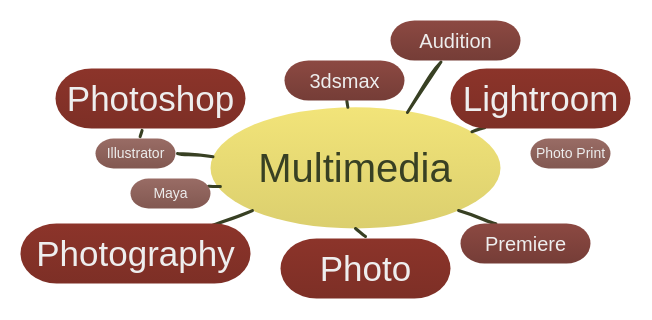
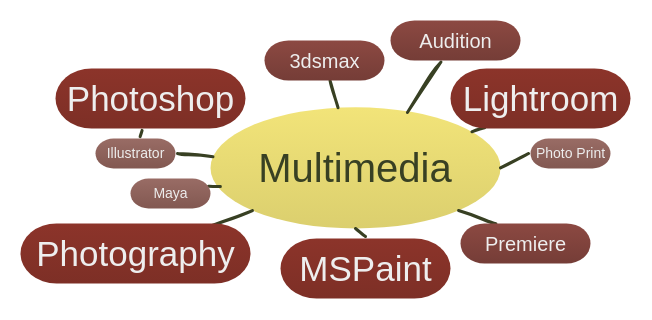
  <mxCell id="0" />
  <mxCell id="1" parent="0" />
  <mxCell id="2" value="Multimedia" style="ellipse;whiteSpace=wrap;html=1;shadow=0;fontFamily=Helvetica;fontSize=40;align=center;strokeWidth=3;strokeColor=none;fillColor=#F2E479;fontColor=#384023;gradientColor=#DBCF6E;fontStyle=0;perimeter=ellipsePerimeter;" parent="1" vertex="1"><mxGeometry x="210" y="106.75" width="290" height="121.25" as="geometry" /></mxCell>
  <mxCell id="3" style="edgeStyle=none;rounded=0;sketch=1;fillWeight=0;hachureGap=4;hachureAngle=-41;jiggle=1;simplification=0;orthogonalLoop=1;jettySize=auto;html=1;startSize=5;endArrow=none;strokeColor=#384023;strokeWidth=3;fillColor=#b0e3e6;fontSize=35;fontColor=#384023;" parent="1" source="4" target="2" edge="1"><mxGeometry relative="1" as="geometry" /></mxCell>
- <mxCell id="4" value="3dsmax" style="rounded=1;strokeWidth=3;shadow=0;html=1;fontSize=20;strokeColor=none;fontColor=#EEEEEE;arcSize=60;absoluteArcSize=0;perimeter=ellipsePerimeter;fillColor=#8C4942;gradientColor=#753D37;" parent="1" vertex="1"><mxGeometry x="284" y="60" width="120" height="40" as="geometry" /></mxCell>
+ <mxCell id="4" value="3dsmax" style="rounded=1;strokeWidth=3;shadow=0;html=1;fontSize=20;strokeColor=none;fontColor=#EEEEEE;arcSize=60;absoluteArcSize=0;perimeter=ellipsePerimeter;fillColor=#8C4942;gradientColor=#753D37;" parent="1" vertex="1"><mxGeometry x="264" y="40" width="120" height="40" as="geometry" /></mxCell>
  <mxCell id="5" style="edgeStyle=none;rounded=0;sketch=1;fillWeight=0;hachureGap=4;hachureAngle=-41;jiggle=1;simplification=0;orthogonalLoop=1;jettySize=auto;html=1;startSize=5;endArrow=none;strokeColor=#384023;strokeWidth=3;fillColor=#b0e3e6;fontSize=35;fontColor=#384023;entryX=0.679;entryY=0.043;entryDx=0;entryDy=0;entryPerimeter=0;" parent="1" source="6" target="2" edge="1"><mxGeometry relative="1" as="geometry" /></mxCell>
  <mxCell id="6" value="Audition" style="rounded=1;strokeWidth=3;shadow=0;html=1;fontSize=20;strokeColor=none;glass=0;perimeterSpacing=2;arcSize=60;fillOpacity=100;fontColor=#EEEEEE;absoluteArcSize=0;perimeter=ellipsePerimeter;fillColor=#8C4942;gradientColor=#753D37;" parent="1" vertex="1"><mxGeometry x="390" y="20" width="130" height="40" as="geometry" /></mxCell>
  <mxCell id="7" style="edgeStyle=none;rounded=0;sketch=1;fillWeight=0;hachureGap=4;hachureAngle=-41;jiggle=1;simplification=0;orthogonalLoop=1;jettySize=auto;html=1;exitX=0.196;exitY=0.957;exitDx=0;exitDy=0;startSize=5;endArrow=none;strokeColor=#384023;strokeWidth=3;fillColor=#b0e3e6;fontSize=35;fontColor=#384023;exitPerimeter=0;" parent="1" source="8" target="2" edge="1"><mxGeometry relative="1" as="geometry" /></mxCell>
  <mxCell id="8" value="Lightroom" style="rounded=1;strokeWidth=3;shadow=0;html=1;fontSize=35;strokeColor=none;fillColor=#8C342A;glass=0;perimeterSpacing=2;arcSize=60;fillOpacity=100;fontColor=#EEEEEE;absoluteArcSize=0;gradientColor=#7D2F26;perimeter=ellipsePerimeter;" parent="1" vertex="1"><mxGeometry x="450" y="68" width="180" height="60" as="geometry" /></mxCell>
  <mxCell id="9" style="edgeStyle=none;rounded=0;sketch=1;fillWeight=0;hachureGap=4;hachureAngle=-41;jiggle=1;simplification=0;orthogonalLoop=1;jettySize=auto;html=1;entryX=0;entryY=1;entryDx=0;entryDy=0;startSize=5;endArrow=none;strokeColor=#384023;strokeWidth=3;fillColor=#b0e3e6;fontSize=35;fontColor=#384023;" parent="1" source="10" target="2" edge="1"><mxGeometry relative="1" as="geometry" /></mxCell>
  <mxCell id="10" value="Photography" style="rounded=1;strokeWidth=3;shadow=0;html=1;fontSize=35;strokeColor=none;fillColor=#8C342A;glass=0;perimeterSpacing=2;arcSize=60;fillOpacity=100;fontColor=#EEEEEE;absoluteArcSize=0;gradientColor=#7D2F26;perimeter=ellipsePerimeter;" parent="1" vertex="1"><mxGeometry x="20" y="223" width="230" height="60" as="geometry" /></mxCell>
  <mxCell id="11" style="edgeStyle=none;rounded=0;sketch=1;fillWeight=0;hachureGap=4;hachureAngle=-41;jiggle=1;simplification=0;orthogonalLoop=1;jettySize=auto;html=1;startSize=5;endArrow=none;strokeColor=#384023;strokeWidth=3;fillColor=#b0e3e6;fontSize=35;fontColor=#384023;" parent="1" source="12" target="16" edge="1"><mxGeometry relative="1" as="geometry" /></mxCell>
  <mxCell id="12" value="Photoshop" style="rounded=1;strokeWidth=3;shadow=0;fontSize=35;strokeColor=none;fillColor=#8C342A;glass=0;perimeterSpacing=2;arcSize=60;fillOpacity=100;labelBackgroundColor=none;labelBorderColor=none;html=1;fontFamily=Helvetica;absoluteArcSize=0;imageAspect=1;portConstraintRotation=0;container=0;comic=0;fontColor=#EEEEEE;gradientColor=#7D2F26;perimeter=ellipsePerimeter;" parent="1" vertex="1"><mxGeometry x="55" y="68" width="190" height="60" as="geometry" /></mxCell>
+ <mxCell id="13" style="edgeStyle=none;rounded=0;sketch=1;fillWeight=0;hachureGap=4;hachureAngle=-41;jiggle=1;simplification=0;orthogonalLoop=1;jettySize=auto;html=1;exitX=0;exitY=0.5;exitDx=0;exitDy=0;entryX=1;entryY=0.5;entryDx=0;entryDy=0;startSize=5;endArrow=none;strokeColor=#384023;strokeWidth=3;fillColor=#b0e3e6;fontSize=35;fontColor=#384023;" parent="1" source="14" target="2" edge="1"><mxGeometry relative="1" as="geometry" /></mxCell>
  <mxCell id="14" value="Photo Print" style="rounded=1;strokeWidth=3;shadow=0;html=1;fontSize=14;strokeColor=none;glass=0;perimeterSpacing=2;arcSize=60;fillOpacity=100;fontColor=#EEEEEE;absoluteArcSize=0;perimeter=ellipsePerimeter;fillColor=#996C65;gradientColor=#825851;" parent="1" vertex="1"><mxGeometry x="530" y="138" width="80" height="30" as="geometry" /></mxCell>
  <mxCell id="15" style="edgeStyle=none;rounded=0;sketch=1;fillWeight=0;hachureGap=4;hachureAngle=-41;jiggle=1;simplification=0;orthogonalLoop=1;jettySize=auto;html=1;exitX=1;exitY=0.5;exitDx=0;exitDy=0;startSize=5;endArrow=none;strokeColor=#384023;strokeWidth=3;fillColor=#b0e3e6;fontSize=35;fontColor=#384023;" parent="1" source="16" target="2" edge="1"><mxGeometry relative="1" as="geometry" /></mxCell>
  <mxCell id="16" value="Illustrator" style="rounded=1;strokeWidth=3;shadow=0;html=1;fontSize=14;strokeColor=none;glass=0;perimeterSpacing=2;arcSize=60;fillOpacity=100;fontColor=#EEEEEE;absoluteArcSize=0;perimeter=ellipsePerimeter;fillColor=#996C65;gradientColor=#825851;" parent="1" vertex="1"><mxGeometry x="95" y="138" width="80" height="30" as="geometry" /></mxCell>
  <mxCell id="17" style="edgeStyle=none;rounded=0;sketch=1;fillWeight=0;hachureGap=4;hachureAngle=-41;jiggle=1;simplification=0;orthogonalLoop=1;jettySize=auto;html=1;exitX=1;exitY=0.25;exitDx=0;exitDy=0;entryX=0.034;entryY=0.654;entryDx=0;entryDy=0;entryPerimeter=0;startSize=5;endArrow=none;strokeColor=#384023;strokeWidth=3;fillColor=#b0e3e6;fontSize=35;fontColor=#384023;" parent="1" source="18" target="2" edge="1"><mxGeometry relative="1" as="geometry" /></mxCell>
  <mxCell id="18" value="Maya" style="rounded=1;strokeWidth=3;shadow=0;html=1;fontSize=14;strokeColor=none;glass=0;perimeterSpacing=2;arcSize=60;fillOpacity=100;fontColor=#EEEEEE;absoluteArcSize=0;perimeter=ellipsePerimeter;fillColor=#996C65;gradientColor=#825851;" parent="1" vertex="1"><mxGeometry x="130" y="178" width="80" height="30" as="geometry" /></mxCell>
  <mxCell id="19" style="edgeStyle=none;rounded=0;sketch=1;fillWeight=0;hachureGap=4;hachureAngle=-41;jiggle=1;simplification=0;orthogonalLoop=1;jettySize=auto;html=1;exitX=0.25;exitY=0;exitDx=0;exitDy=0;entryX=1;entryY=1;entryDx=0;entryDy=0;startSize=5;endArrow=none;strokeColor=#384023;strokeWidth=3;fillColor=#b0e3e6;fontSize=35;fontColor=#384023;" parent="1" source="20" target="2" edge="1"><mxGeometry relative="1" as="geometry" /></mxCell>
  <mxCell id="20" value="Premiere" style="rounded=1;strokeWidth=3;shadow=0;html=1;fontSize=20;strokeColor=none;glass=0;perimeterSpacing=2;arcSize=60;fillOpacity=100;fontColor=#EEEEEE;absoluteArcSize=0;perimeter=ellipsePerimeter;fillColor=#8C4942;gradientColor=#753D37;" parent="1" vertex="1"><mxGeometry x="460" y="223" width="130" height="40" as="geometry" /></mxCell>
  <mxCell id="21" style="edgeStyle=none;rounded=0;sketch=1;fillWeight=0;hachureGap=4;hachureAngle=-41;jiggle=1;simplification=0;orthogonalLoop=1;jettySize=auto;html=1;exitX=0.5;exitY=0;exitDx=0;exitDy=0;entryX=0.5;entryY=1;entryDx=0;entryDy=0;startSize=5;endArrow=none;strokeColor=#384023;strokeWidth=3;fillColor=#b0e3e6;fontSize=35;fontColor=#384023;" parent="1" source="22" target="2" edge="1"><mxGeometry relative="1" as="geometry" /></mxCell>
- <mxCell id="22" value="Photo" style="rounded=1;strokeWidth=3;shadow=0;html=1;fontSize=35;strokeColor=none;fillColor=#8C342A;glass=0;perimeterSpacing=2;arcSize=60;fillOpacity=100;fontColor=#EEEEEE;absoluteArcSize=0;gradientColor=#7D2F26;perimeter=ellipsePerimeter;" parent="1" vertex="1"><mxGeometry x="280" y="238" width="170" height="60" as="geometry" /></mxCell>
+ <mxCell id="22" value="MSPaint" style="rounded=1;strokeWidth=3;shadow=0;html=1;fontSize=35;strokeColor=none;fillColor=#8C342A;glass=0;perimeterSpacing=2;arcSize=60;fillOpacity=100;fontColor=#EEEEEE;absoluteArcSize=0;gradientColor=#7D2F26;perimeter=ellipsePerimeter;" parent="1" vertex="1"><mxGeometry x="280" y="238" width="170" height="60" as="geometry" /></mxCell>
